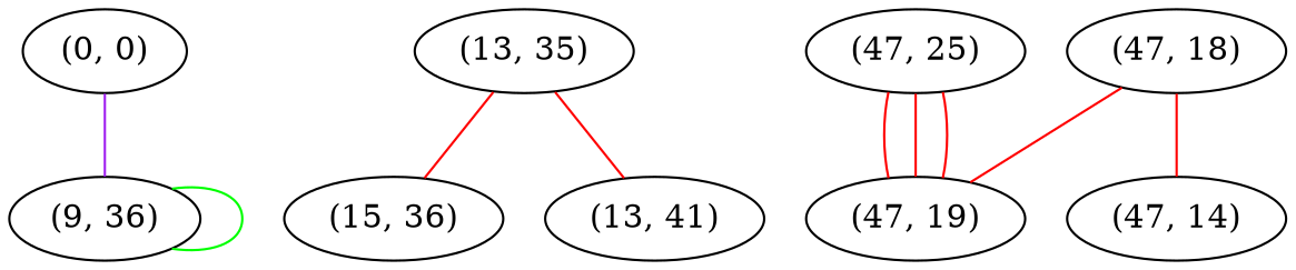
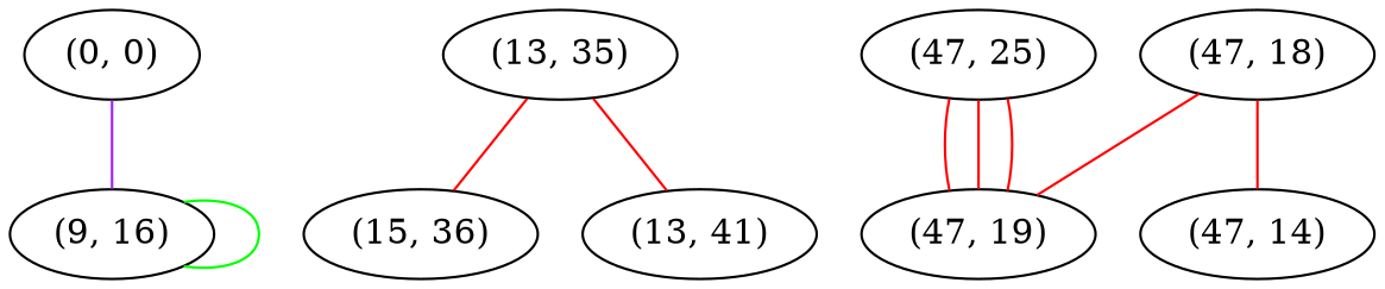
  graph {
    edge [color=red weight=1]
    "(0, 0)"
-   "(9, 16)" [label="(9, 36)"]
+   "(9, 16)"
    "(13, 35)"
    "(15, 36)"
    "(13, 41)"
    n6 [label="(47, 25)"]
    "(47, 19)"
    "(47, 18)"
    "(47, 14)"
    "(0, 0)" -- "(9, 16)" [color=purple weight=4]
    "(9, 16)" -- "(9, 16)" [color=green weight=2]
    "(13, 35)" -- "(15, 36)"
    "(13, 35)" -- "(13, 41)"
    n6 -- "(47, 19)"
    n6 -- "(47, 19)"
    n6 -- "(47, 19)"
    "(47, 18)" -- "(47, 19)"
    "(47, 18)" -- "(47, 14)"
  }
